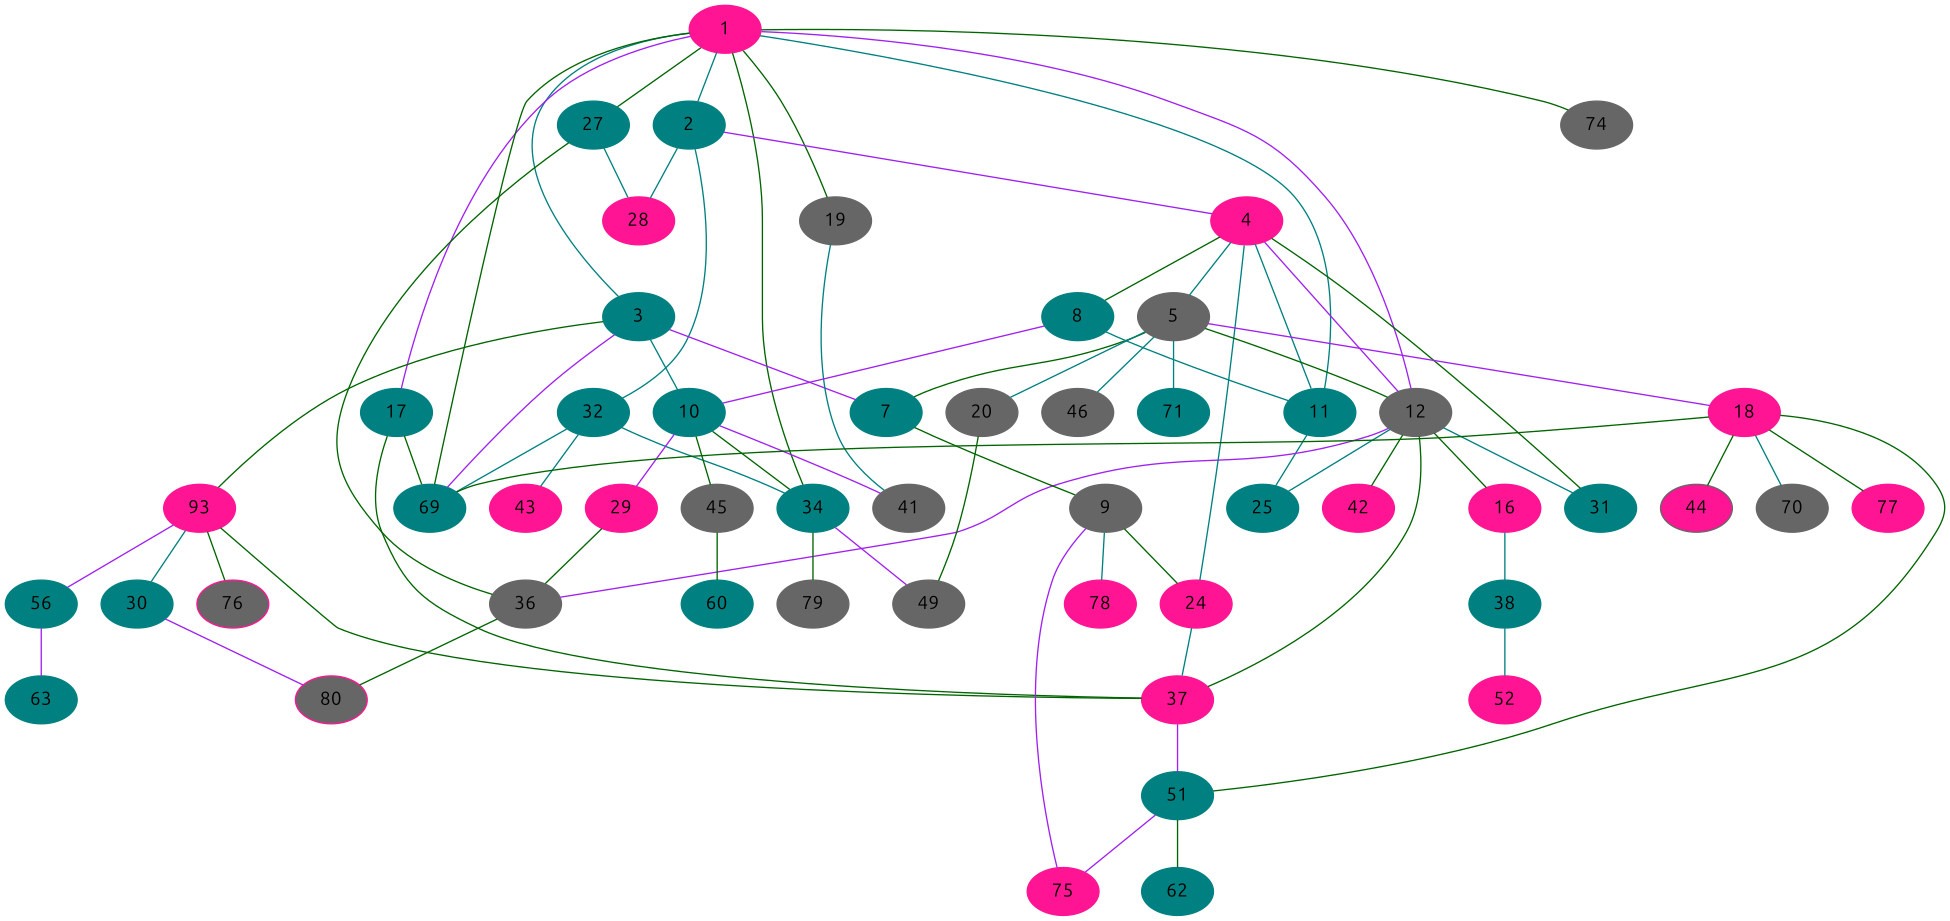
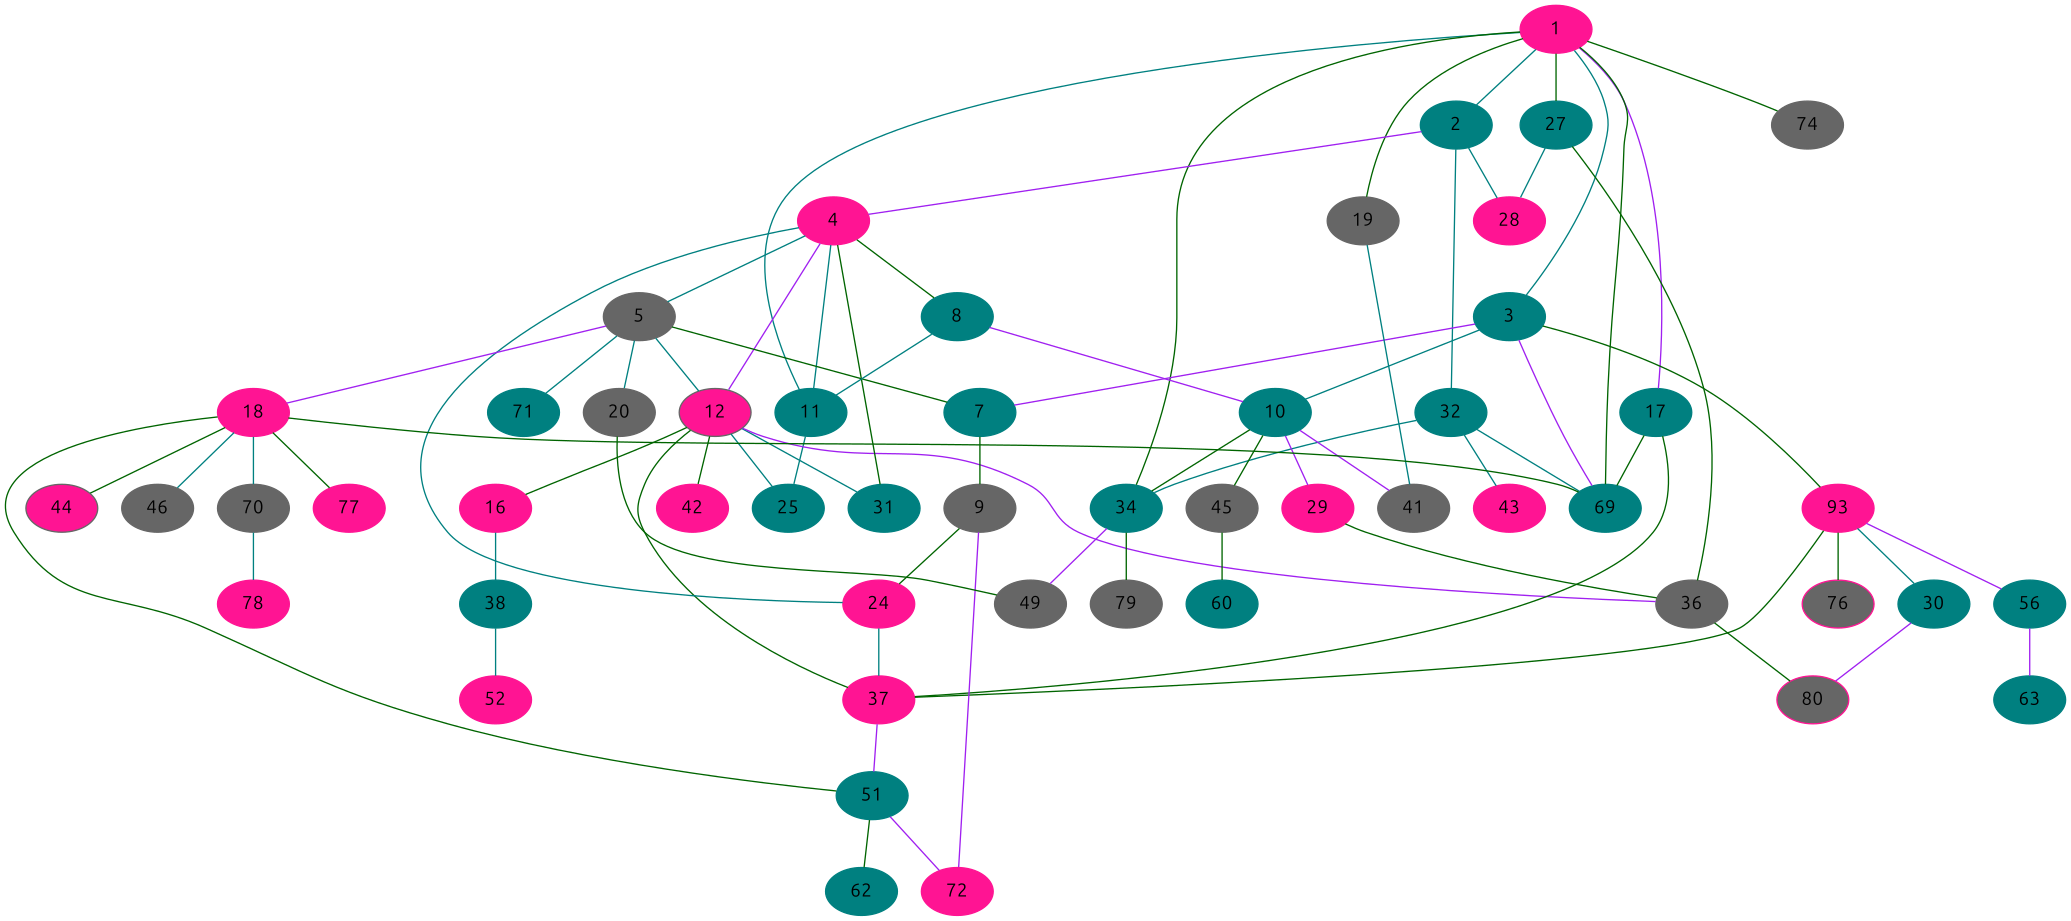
  graph {
    fontname=Ubuntu
    node [color=teal fontname=Ubuntu style=filled]
    edge [color=darkgreen fontname=Ubuntu]
    1 [color=deeppink super="+6"]
    2 [super="+23"]
    3 [super="+21"]
    11 [super="+22"]
-   12 [color=gray40 super="+58"]
+   12 [color=gray40 super="+58" fillcolor=deeppink]
    17 [super="+59"]
    19 [color=gray40]
    27 [super="+68"]
    34 [super="+36"]
    69
    74 [color=gray40]
    4 [color=deeppink super="+15"]
    28 [color=deeppink super="+54"]
    32 [super="+40"]
    7 [super="+67"]
    10 [super="+64"]
    n17 [color=deeppink label=93 super="+50"]
    25 [super="+72"]
    31
    16 [color=deeppink]
    37 [color=deeppink super="+73"]
    n22 [color=gray40 label=36 super="+55"]
    42 [color=deeppink]
    41 [color=gray40]
    49 [color=gray40 super="+66"]
    79 [color=gray40]
    5 [color=gray40 super="+14"]
    8
    24 [color=deeppink super="+61"]
    43 [color=deeppink]
    9 [color=gray40 super="+35"]
    29 [color=deeppink super="+33"]
    45 [color=gray40 super="+57"]
    30
    56
    76 [color=deeppink fillcolor=gray40]
    18 [color=deeppink super="+26"]
    20 [color=gray40]
    71
    44 [color=gray40 fillcolor=deeppink]
    46 [color=gray40]
    51 [super="+65"]
    70 [color=gray40]
    77 [color=deeppink]
-   75 [color=deeppink]
+   75 [color=deeppink label=72]
    78 [color=deeppink]
    60
    38 [super="+48"]
    80 [color=deeppink fillcolor=gray40]
    63
    52 [color=deeppink]
    62
    1 -- 2 [color=teal]
    1 -- 3 [color=teal]
    1 -- 11 [color=teal]
-   1 -- 12 [color=purple]
    1 -- 17 [color=purple]
    1 -- 19
    1 -- 27
    1 -- 34
    1 -- 69
    1 -- 74
    2 -- 4 [color=purple]
    2 -- 28 [color=teal]
    2 -- 32 [color=teal]
    3 -- 69 [color=purple]
    3 -- 7 [color=purple]
    3 -- 10 [color=teal]
    3 -- n17
    11 -- 25 [color=teal]
    12 -- 25 [color=teal]
    12 -- 31 [color=teal]
    12 -- 16
    12 -- 37
    12 -- n22 [color=purple]
    12 -- 42
    17 -- 69
    17 -- 37
    19 -- 41 [color=teal]
    27 -- 28 [color=teal]
    27 -- n22
    34 -- 49 [color=purple]
    34 -- 79
    4 -- 11 [color=teal]
    4 -- 12 [color=purple]
    4 -- 31
    4 -- 5 [color=teal]
    4 -- 8
    4 -- 24 [color=teal]
    32 -- 34 [color=teal]
    32 -- 69 [color=teal]
    32 -- 43 [color=teal]
    7 -- 9
    10 -- 34
    10 -- 41 [color=purple]
    10 -- 29 [color=purple]
    10 -- 45
    n17 -- 37
    n17 -- 30 [color=teal]
    n17 -- 56 [color=purple]
    n17 -- 76
    16 -- 38 [color=teal]
    37 -- 51 [color=purple]
    n22 -- 80
-   5 -- 12
+   5 -- 12 [color=teal]
    5 -- 7
    5 -- 18 [color=purple]
    5 -- 20 [color=teal]
    5 -- 71 [color=teal]
    8 -- 11 [color=teal]
    8 -- 10 [color=purple]
    24 -- 37 [color=teal]
    9 -- 24
    9 -- 75 [color=purple]
-   9 -- 78 [color=teal]
+   70 -- 78 [color=teal]
    29 -- n22
    45 -- 60
    30 -- 80 [color=purple]
    56 -- 63 [color=purple]
    18 -- 69
    18 -- 44
-   5 -- 46 [color=teal]
+   18 -- 46 [color=teal]
    18 -- 51
    18 -- 70 [color=teal]
    18 -- 77
    20 -- 49
    51 -- 75 [color=purple]
    51 -- 62
    38 -- 52 [color=teal]
  }
